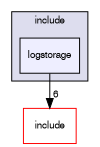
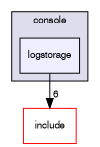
  digraph {
    compound=true
    node [fontname=FreeSans fontsize=10 shape=box style=filled]
    n1 [fillcolor="#eeeeff" label=logstorage pencolor=black]
    n2 [color=red fillcolor=white label=include]
    subgraph cluster_1 {
      bgcolor="#ddddee"
      fontname=FreeSans
      fontsize=10
-     label=include
+     label=console
      pencolor=black
      n1
    }
    n1 -> n2 [headlabel=6 labeldistance=1.5 labelfontname=FreeSans labelfontsize=10]
  }
